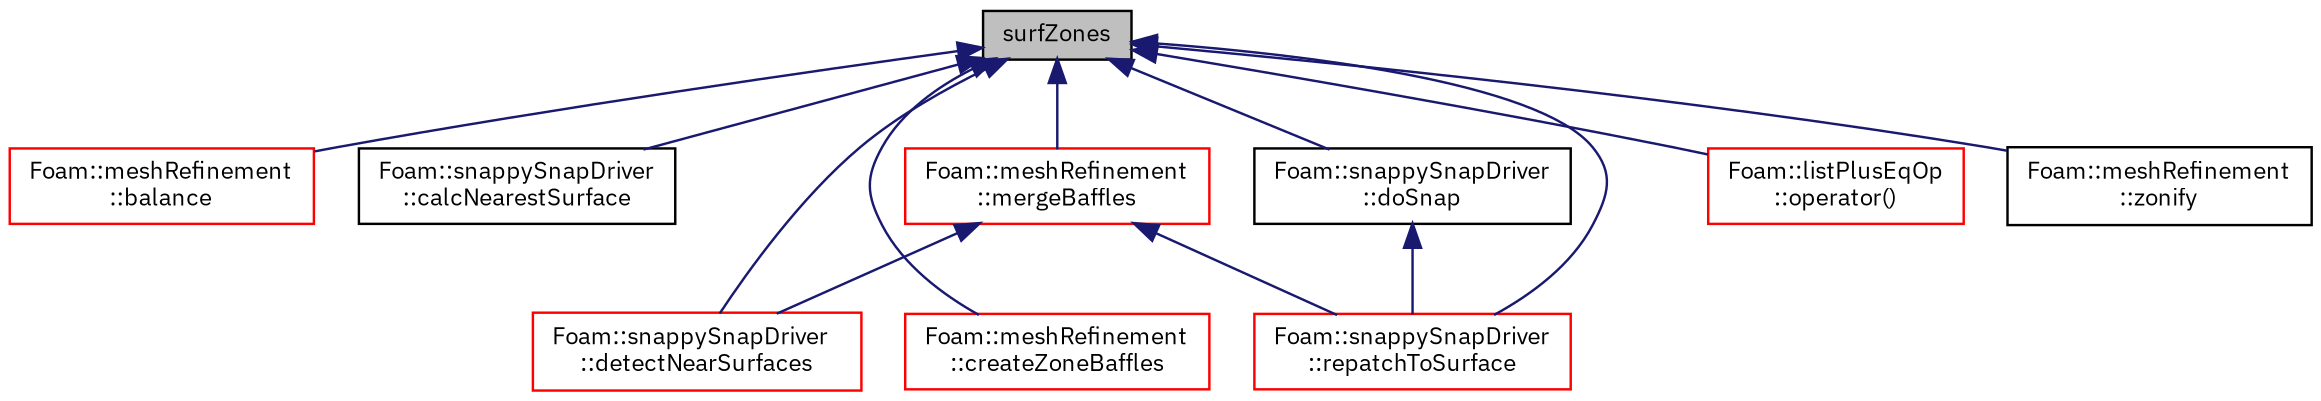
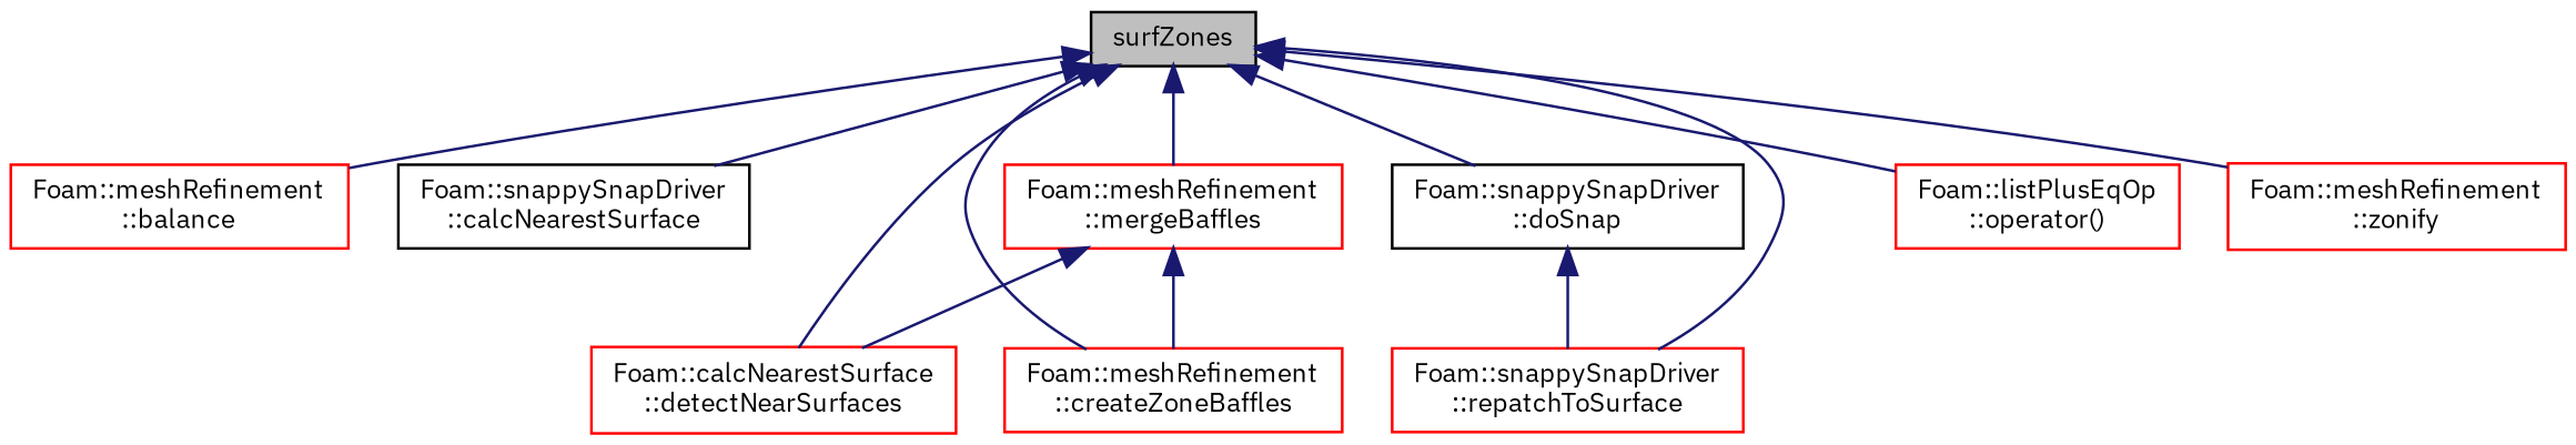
  digraph {
    fontname="IBM Plex Sans"
    rankdir=TB
    node [color=red fontname="IBM Plex Sans" fontsize=10 shape=record]
    edge [color=midnightblue dir=back fontname="IBM Plex Sans" fontsize=10 labelfontname=Helvetica labelfontsize=10 style=solid]
    n1 [color=black fillcolor=grey75 fontcolor=black height=0.2 label=surfZones style=filled width=0.4]
    n2 [height=0.2 label="Foam::meshRefinement\l::balance" width=0.4]
    n3 [color=black height=0.2 label="Foam::snappySnapDriver\l::calcNearestSurface" width=0.4]
-   n4 [height=0.2 label="Foam::snappySnapDriver\l::detectNearSurfaces" width=0.4]
+   n4 [height=0.2 label="Foam::calcNearestSurface\l::detectNearSurfaces" width=0.4]
    n5 [height=0.2 label="Foam::meshRefinement\l::createZoneBaffles" width=0.4]
    n6 [color=black height=0.2 label="Foam::snappySnapDriver\l::doSnap" width=0.4]
    n7 [height=0.2 label="Foam::snappySnapDriver\l::repatchToSurface" width=0.4]
    n8 [height=0.2 label="Foam::meshRefinement\l::mergeBaffles" width=0.4]
    n9 [height=0.2 label="Foam::listPlusEqOp\l::operator()" width=0.4]
-   n10 [color=black height=0.2 label="Foam::meshRefinement\l::zonify" width=0.4]
+   n10 [height=0.2 label="Foam::meshRefinement\l::zonify" width=0.4]
    n1 -> n2
    n1 -> n3
    n1 -> n4
    n1 -> n5
    n1 -> n6
    n1 -> n7
    n1 -> n8
    n1 -> n9
    n1 -> n10
    n6 -> n7
    n8 -> n4
-   n8 -> n7
+   n8 -> n5
  }
